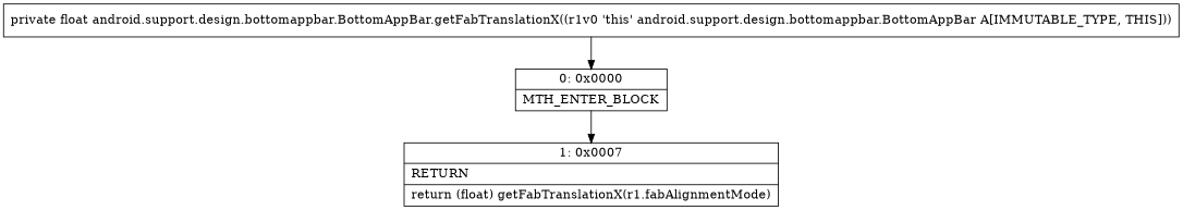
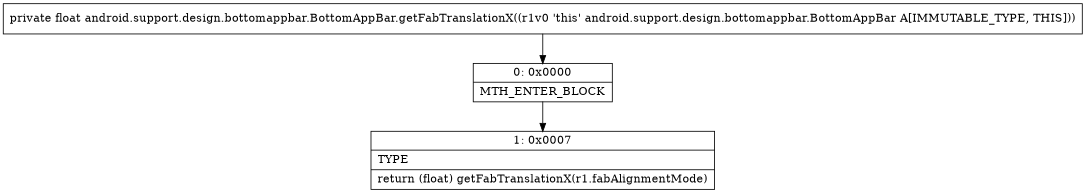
  digraph {
    node [shape=record]
    n1 [label="{0\:\ 0x0000|MTH_ENTER_BLOCK\l}"]
-   n2 [label="{1\:\ 0x0007|RETURN\l|return (float) getFabTranslationX(r1.fabAlignmentMode)\l}"]
+   n2 [label="{1\:\ 0x0007|TYPE\l|return (float) getFabTranslationX(r1.fabAlignmentMode)\l}"]
    n3 [label="{private float android.support.design.bottomappbar.BottomAppBar.getFabTranslationX((r1v0 'this' android.support.design.bottomappbar.BottomAppBar A[IMMUTABLE_TYPE, THIS])) }"]
    n1 -> n2
    n3 -> n1
  }
